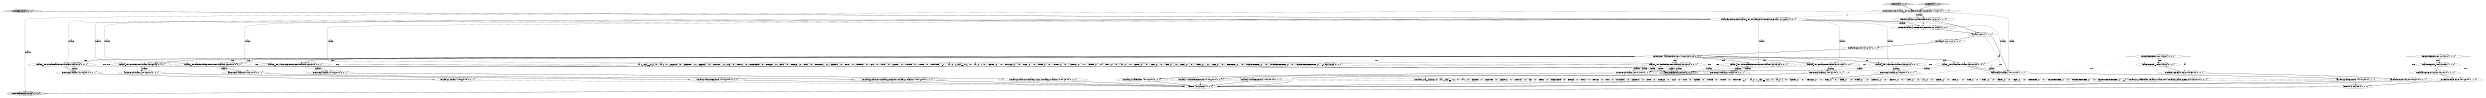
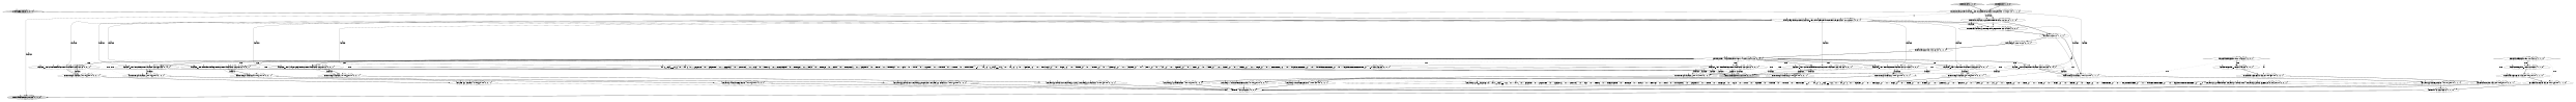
  digraph {
    node [fillcolor=white shape=ellipse style=filled]
    edge [style=bold]
    n1 [label="{setState(585)match(T__0)setState(586)expression()setState(587)match(T__1)}@@@82@@@['0', '0', '1']"]
    n2 [label="{exitRule()}@@@98@@@['0', '0', '1']"]
    n3 [label="RecognitionException re@@@19@@@['1', '1', '0']" shape=diamond]
    n4 [label="_errHandler.recover(this,re)@@@22@@@['1', '1', '0']"]
    n5 [label="_errHandler.reportError(this,re)@@@21@@@['1', '1', '0']"]
    n6 [label="_localctx.exception = re@@@20@@@['1', '1', '0']"]
    n7 [label="{exitRule()}@@@24@@@['1', '1', '0']"]
    n8 [label="{setState(580)match(T__0)setState(581)query()setState(582)match(T__1)}@@@64@@@['0', '0', '1']"]
    n9 [fillcolor=lightgray label="nonReserved['0', '1', '0']" shape=diamond]
    n10 [label="NonReservedContext _localctx = new NonReservedContext(_ctx,getState())@@@3@@@['1', '1', '0']"]
    n11 [fillcolor=lightgray label="return _localctx@@@27@@@['1', '1', '0']"]
    n12 [label="PrimaryExpressionContext _localctx = new PrimaryExpressionContext(_ctx,getState())@@@3@@@['0', '0', '1']"]
    n13 [label="enterRule(_localctx,106,RULE_nonReserved)@@@4@@@['1', '1', '0']"]
    n14 [label="enterOuterAlt(_localctx,1)@@@11@@@['1', '1', '1']"]
    n15 [label="enterOuterAlt(_localctx,3)@@@25@@@['0', '0', '1']"]
    n16 [label="{setState(571)builtinDateTimeFunction()}@@@26@@@['0', '0', '1']"]
    n17 [fillcolor=lightgray label="return _localctx@@@101@@@['0', '0', '1']"]
    n18 [label="enterOuterAlt(_localctx,6)@@@56@@@['0', '0', '1']"]
    n19 [label="{setState(579)functionExpression()}@@@57@@@['0', '0', '1']"]
    n20 [label="{setState(569)castExpression()}@@@12@@@['1', '1', '1']"]
    n21 [label="{setState(584)qualifiedName()}@@@75@@@['0', '0', '1']"]
    n22 [label="enterOuterAlt(_localctx,7)@@@63@@@['0', '0', '1']"]
    n23 [label="_localctx = new FunctionContext(_localctx)@@@55@@@['0', '0', '1']"]
    n24 [label="enterOuterAlt(_localctx,4)@@@32@@@['0', '0', '1']"]
    n25 [label="{setState(572)constant()}@@@33@@@['0', '0', '1']"]
    n26 [label="enterRule(_localctx,60,RULE_primaryExpression)@@@4@@@['0', '0', '1']"]
    n27 [label="_localctx = new ParenthesizedExpressionContext(_localctx)@@@80@@@['0', '0', '1']"]
    n28 [label="_localctx = new SubqueryExpressionContext(_localctx)@@@62@@@['0', '0', '1']"]
    n29 [label="_localctx = new DereferenceContext(_localctx)@@@73@@@['0', '0', '1']"]
    n30 [label="_localctx = new CurrentDateTimeFunctionContext(_localctx)@@@24@@@['0', '0', '1']"]
    n31 [label="_localctx = new StarContext(_localctx)@@@38@@@['0', '0', '1']"]
    n32 [label="_localctx = new CastContext(_localctx)@@@10@@@['0', '0', '1']"]
    n33 [label="_localctx = new ExtractContext(_localctx)@@@17@@@['0', '0', '1']"]
    n34 [label="_localctx = new ConstantDefaultContext(_localctx)@@@31@@@['0', '0', '1']"]
    n35 [label="int _la@@@5@@@['1', '1', '1']"]
    n36 [label="enterOuterAlt(_localctx,9)@@@81@@@['0', '0', '1']"]
    n37 [label="enterOuterAlt(_localctx,8)@@@74@@@['0', '0', '1']"]
    n38 [label="enterOuterAlt(_localctx,5)@@@39@@@['0', '0', '1']"]
    n39 [label="enterOuterAlt(_localctx,2)@@@18@@@['0', '0', '1']"]
    n40 [label="{setState(576)_la = _input.LA(1)if ((((_la) & ~0x3f) == 0 && ((1L << _la) & ((1L << ANALYZE) | (1L << ANALYZED) | (1L << CATALOGS) | (1L << COLUMNS) | (1L << DAY) | (1L << DEBUG) | (1L << EXECUTABLE) | (1L << EXPLAIN) | (1L << FIRST) | (1L << FORMAT) | (1L << FULL) | (1L << FUNCTIONS) | (1L << GRAPHVIZ) | (1L << HOUR) | (1L << INTERVAL) | (1L << LAST) | (1L << LIMIT) | (1L << MAPPED) | (1L << MINUTE) | (1L << MONTH) | (1L << OPTIMIZED))) != 0) || ((((_la - 67)) & ~0x3f) == 0 && ((1L << (_la - 67)) & ((1L << (PARSED - 67)) | (1L << (PHYSICAL - 67)) | (1L << (PLAN - 67)) | (1L << (RLIKE - 67)) | (1L << (QUERY - 67)) | (1L << (SCHEMAS - 67)) | (1L << (SECOND - 67)) | (1L << (SHOW - 67)) | (1L << (SYS - 67)) | (1L << (TABLES - 67)) | (1L << (TEXT - 67)) | (1L << (TYPE - 67)) | (1L << (TYPES - 67)) | (1L << (VERIFY - 67)) | (1L << (YEAR - 67)) | (1L << (IDENTIFIER - 67)) | (1L << (DIGIT_IDENTIFIER - 67)) | (1L << (QUOTED_IDENTIFIER - 67)) | (1L << (BACKQUOTED_IDENTIFIER - 67)))) != 0)) {{setState(573)qualifiedName()setState(574)match(DOT)}}setState(578)match(ASTERISK)}@@@40@@@['0', '0', '1']"]
    n41 [label="setState(589)@@@7@@@['0', '0', '1']"]
    n42 [fillcolor=lightgray label="primaryExpression['0', '0', '1']" shape=diamond]
    n43 [label="_errHandler.sync(this)@@@8@@@['0', '0', '1']"]
    n44 [label="getInterpreter().adaptivePredict(_input,79,_ctx)@@@9@@@['0', '0', '1']" shape=diamond]
    n45 [label="(((_la) & ~0x3f) == 0 && ((1L << _la) & ((1L << ANALYZE) | (1L << ANALYZED) | (1L << CATALOGS) | (1L << COLUMNS) | (1L << DAY) | (1L << DEBUG) | (1L << EXECUTABLE) | (1L << EXPLAIN) | (1L << FIRST) | (1L << FORMAT) | (1L << FULL) | (1L << FUNCTIONS) | (1L << GRAPHVIZ) | (1L << HOUR) | (1L << INTERVAL) | (1L << LAST) | (1L << LIMIT) | (1L << MAPPED) | (1L << MINUTE) | (1L << MONTH) | (1L << OPTIMIZED))) != 0) || ((((_la - 67)) & ~0x3f) == 0 && ((1L << (_la - 67)) & ((1L << (PARSED - 67)) | (1L << (PHYSICAL - 67)) | (1L << (PLAN - 67)) | (1L << (RLIKE - 67)) | (1L << (QUERY - 67)) | (1L << (SCHEMAS - 67)) | (1L << (SECOND - 67)) | (1L << (SHOW - 67)) | (1L << (SYS - 67)) | (1L << (TABLES - 67)) | (1L << (TEXT - 67)) | (1L << (TYPE - 67)) | (1L << (TYPES - 67)) | (1L << (VERIFY - 67)) | (1L << (YEAR - 67)) | (1L << (IDENTIFIER - 67)) | (1L << (DIGIT_IDENTIFIER - 67)) | (1L << (QUOTED_IDENTIFIER - 67)) | (1L << (BACKQUOTED_IDENTIFIER - 67)))) != 0)@@@43@@@['0', '0', '1']" shape=diamond]
    n46 [label="{setState(570)extractExpression()}@@@19@@@['0', '0', '1']"]
    n47 [label="_errHandler.recover(this,re)@@@96@@@['0', '0', '1']"]
    n48 [label="RecognitionException re@@@93@@@['0', '0', '1']" shape=diamond]
    n49 [label="_localctx.exception = re@@@94@@@['0', '0', '1']"]
    n50 [label="_errHandler.reportError(this,re)@@@95@@@['0', '0', '1']"]
    n51 [fillcolor=lightgray label="nonReserved['1', '0', '0']" shape=diamond]
    n1 -> n2
    n3 -> n4 [label=true style=dotted]
    n3 -> n5 [label=true style=dotted]
    n3 -> n6
    n3 -> n6 [label=true style=dotted]
    n4 -> n7
    n5 -> n4
    n6 -> n5
    n7 -> n11
    n8 -> n2
    n9 -> n10
    n10 -> n11 [label=_localctx style=solid]
    n10 -> n12 [label=0 style=dashed]
    n10 -> n13 [label=_localctx style=solid]
    n10 -> n13
    n10 -> n14 [label=_localctx style=solid]
    n12 -> n23 [label=_localctx style=solid]
    n12 -> n26
    n12 -> n26 [label=_localctx style=solid]
    n12 -> n27 [label=_localctx style=solid]
    n12 -> n28 [label=_localctx style=solid]
    n12 -> n29 [label=_localctx style=solid]
    n12 -> n30 [label=_localctx style=solid]
    n12 -> n31 [label=_localctx style=solid]
    n12 -> n32 [label=_localctx style=solid]
    n12 -> n33 [label=_localctx style=solid]
    n12 -> n34 [label=_localctx style=solid]
    n13 -> n26 [label=0 style=dashed]
    n13 -> n35
    n14 -> n20
    n15 -> n16
    n16 -> n2
    n18 -> n19
    n19 -> n2
    n20 -> n2
    n20 -> n7
    n21 -> n2
    n22 -> n8
    n23 -> n17 [label=_localctx style=solid]
    n23 -> n18 [label=_localctx style=solid]
    n23 -> n18
    n24 -> n25
    n25 -> n2 [style=solid]
    n26 -> n35
    n27 -> n17 [label=_localctx style=solid]
    n27 -> n36
    n27 -> n36 [label=_localctx style=solid]
    n28 -> n17 [label=_localctx style=solid]
    n28 -> n22 [label=_localctx style=solid]
    n28 -> n22
    n29 -> n17 [label=_localctx style=solid]
    n29 -> n37
    n29 -> n37 [label=_localctx style=solid]
    n30 -> n15 [label=_localctx style=solid]
    n30 -> n15
    n30 -> n17 [label=_localctx style=solid]
    n31 -> n17 [label=_localctx style=solid]
    n31 -> n38
    n31 -> n38 [label=_localctx style=solid]
    n32 -> n14 [label=_localctx style=solid]
    n32 -> n14
    n32 -> n17 [label=_localctx style=solid]
    n33 -> n17 [label=_localctx style=solid]
    n33 -> n39 [label=_localctx style=solid]
    n33 -> n39
    n34 -> n17 [label=_localctx style=solid]
    n34 -> n24 [label=_localctx style=solid]
    n34 -> n24
    n35 -> n14
    n35 -> n40 [label=_la style=solid]
    n35 -> n41
    n36 -> n1
    n37 -> n21
    n38 -> n40
-   n39 -> n2
+   n39 -> n46
    n40 -> n2
    n41 -> n43
    n42 -> n12
    n43 -> n44
    n44 -> n14 [label=true style=dotted]
    n44 -> n15 [label=true style=dotted]
    n44 -> n18 [label=true style=dotted]
    n44 -> n22 [label=true style=dotted]
    n44 -> n23 [label=true style=dotted]
    n44 -> n23
    n44 -> n24 [label=true style=dotted]
    n44 -> n27
    n44 -> n27 [label=true style=dotted]
    n44 -> n28 [label=true style=dotted]
    n44 -> n28
    n44 -> n29 [label=true style=dotted]
    n44 -> n29
    n44 -> n30
    n44 -> n30 [label=true style=dotted]
    n44 -> n31
    n44 -> n31 [label=true style=dotted]
    n44 -> n32 [label=true style=dotted]
    n44 -> n32
    n44 -> n33 [label=true style=dotted]
    n44 -> n33
    n44 -> n34
    n44 -> n34 [label=true style=dotted]
    n44 -> n36 [label=true style=dotted]
    n44 -> n37 [label=true style=dotted]
    n44 -> n38 [label=true style=dotted]
    n44 -> n39 [label=true style=dotted]
    n44 -> n45 [label=true style=dotted]
    n46 -> n2
    n47 -> n2
    n48 -> n21 [label=true style=dotted]
    n48 -> n49 [label=true style=dotted]
    n48 -> n49
    n48 -> n50 [label=_la style=dotted]
    n49 -> n50
    n50 -> n47
    n51 -> n10
  }
